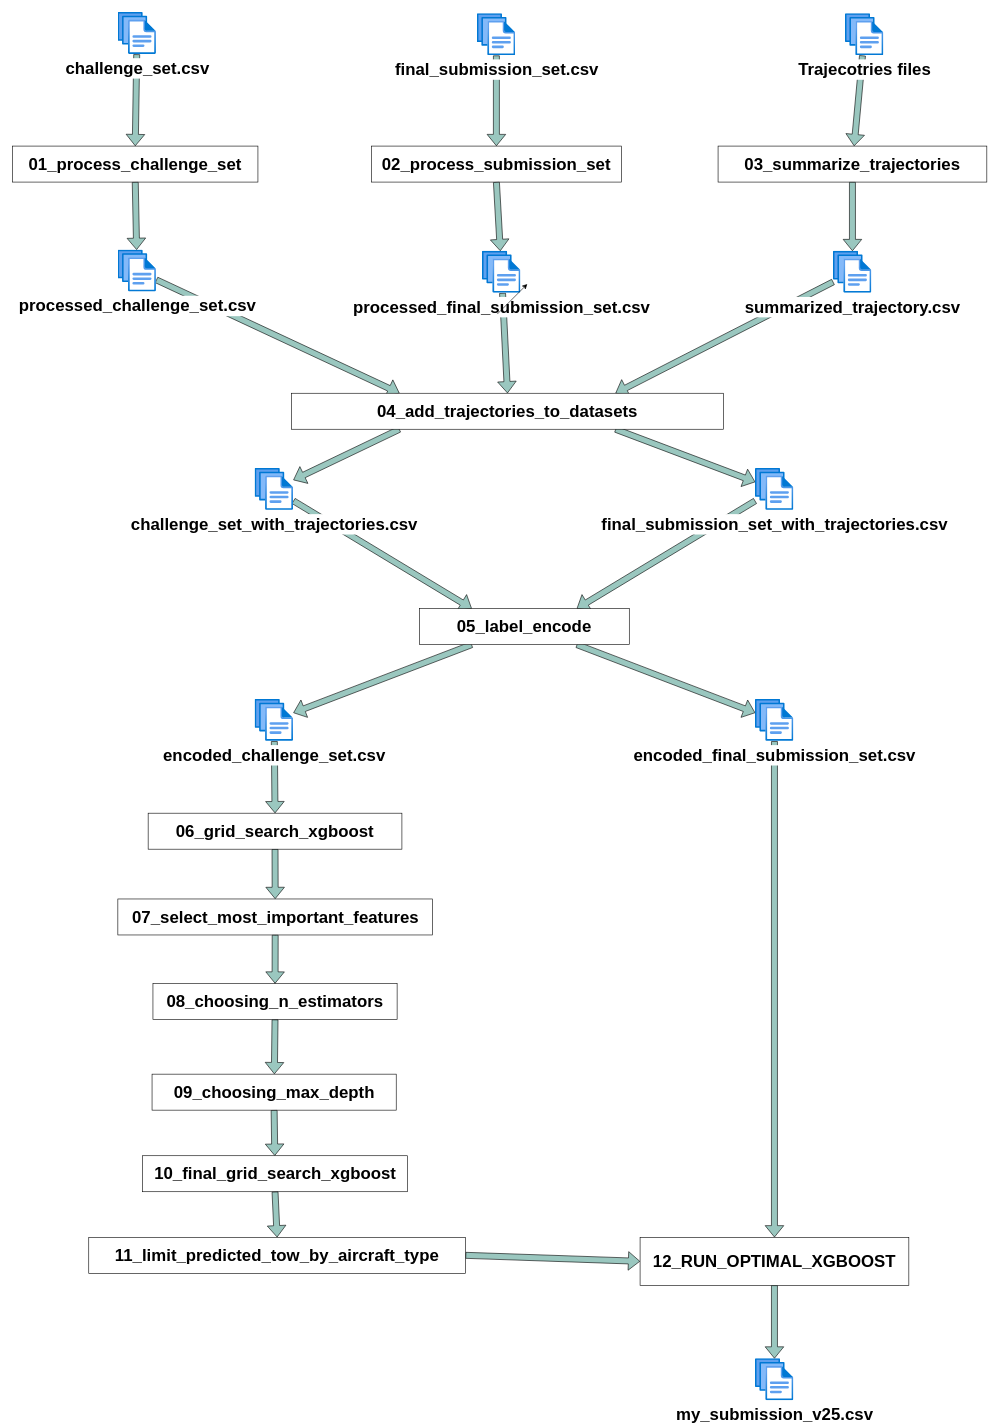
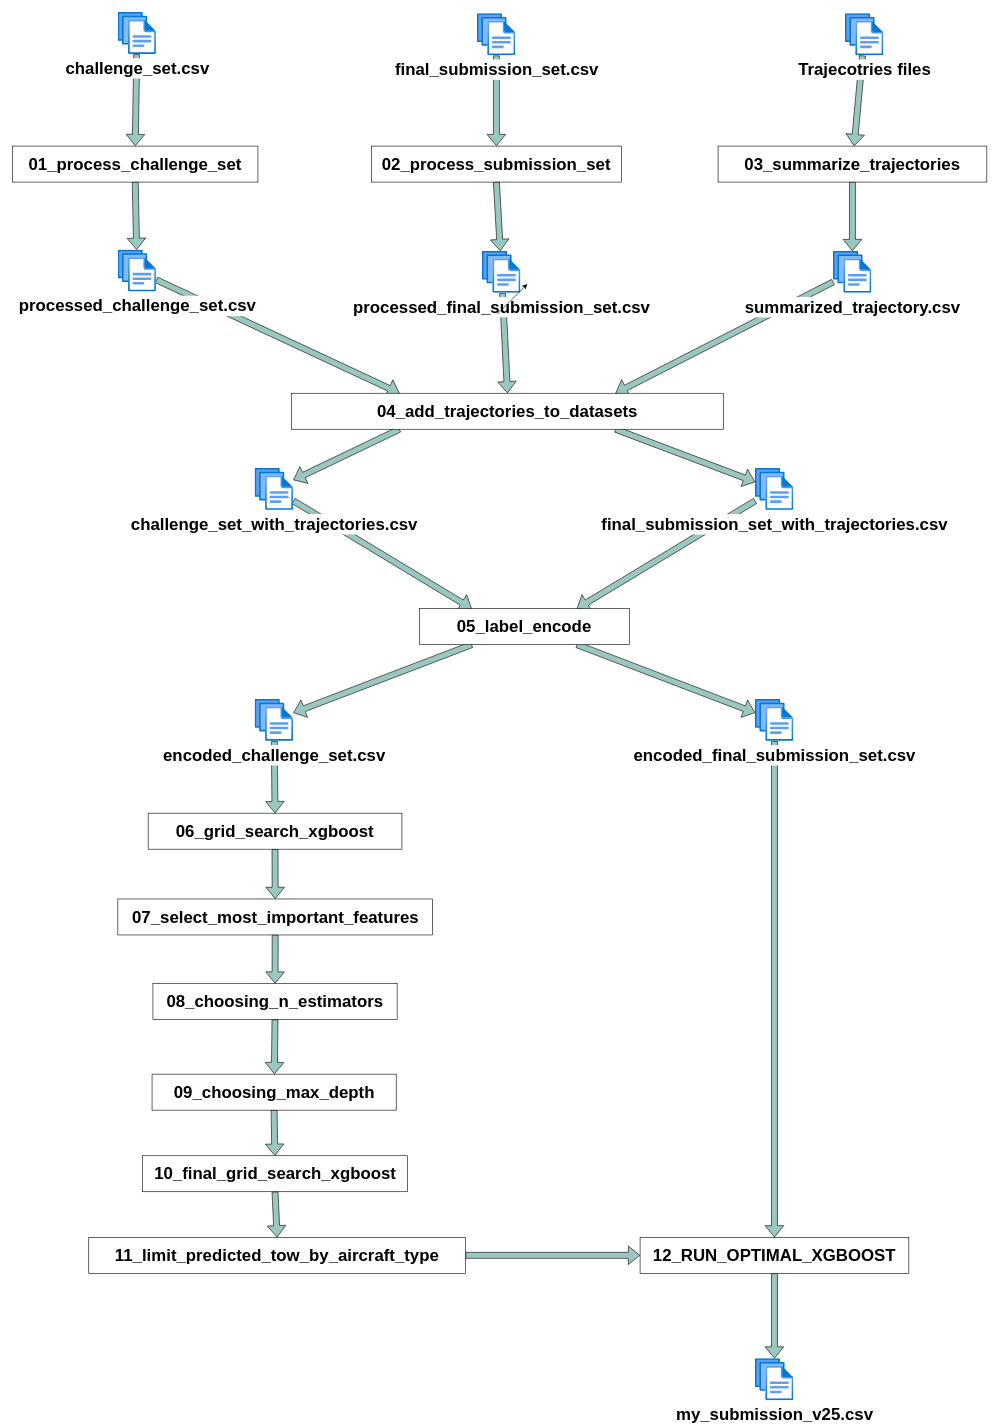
  <mxCell id="0" />
  <mxCell id="1" parent="0" />
  <mxCell id="2" value="" style="shape=flexArrow;endArrow=classic;html=1;rounded=0;labelBackgroundColor=default;fillColor=#9AC7BF;exitX=0.25;exitY=1;exitDx=0;exitDy=0;fontSize=28;" edge="1" parent="1" source="25" target="31"><mxGeometry width="50" height="50" relative="1" as="geometry"><mxPoint x="937" y="725" as="sourcePoint" /><mxPoint x="696" y="799" as="targetPoint" /></mxGeometry></mxCell>
  <mxCell id="3" value="" style="shape=flexArrow;endArrow=classic;html=1;rounded=0;labelBackgroundColor=default;fillColor=#9AC7BF;exitX=0.75;exitY=1;exitDx=0;exitDy=0;fontSize=28;" edge="1" parent="1" source="30" target="35"><mxGeometry width="50" height="50" relative="1" as="geometry"><mxPoint x="873" y="965" as="sourcePoint" /><mxPoint x="968" y="1266" as="targetPoint" /></mxGeometry></mxCell>
  <mxCell id="4" value="" style="shape=flexArrow;endArrow=classic;html=1;rounded=0;labelBackgroundColor=default;fillColor=#9AC7BF;exitX=0.25;exitY=1;exitDx=0;exitDy=0;fontSize=28;" edge="1" parent="1" source="30" target="34"><mxGeometry width="50" height="50" relative="1" as="geometry"><mxPoint x="964" y="1192" as="sourcePoint" /><mxPoint x="723" y="1266" as="targetPoint" /></mxGeometry></mxCell>
  <mxCell id="5" value="" style="shape=flexArrow;endArrow=classic;html=1;rounded=0;labelBackgroundColor=default;fillColor=#9AC7BF;fontSize=28;" edge="1" parent="1" source="35" target="47"><mxGeometry width="50" height="50" relative="1" as="geometry"><mxPoint x="641" y="1966" as="sourcePoint" /><mxPoint x="1058" y="1990" as="targetPoint" /></mxGeometry></mxCell>
  <mxCell id="6" value="" style="shape=flexArrow;endArrow=classic;html=1;rounded=0;labelBackgroundColor=default;fillColor=#9AC7BF;entryX=0.5;entryY=0;entryDx=0;entryDy=0;fontSize=28;" edge="1" parent="1" source="34" target="33"><mxGeometry width="50" height="50" relative="1" as="geometry"><mxPoint x="786" y="1074" as="sourcePoint" /><mxPoint x="498" y="1196" as="targetPoint" /></mxGeometry></mxCell>
  <mxCell id="7" value="" style="shape=flexArrow;endArrow=classic;html=1;rounded=0;labelBackgroundColor=default;fillColor=#9AC7BF;entryX=0.75;entryY=0;entryDx=0;entryDy=0;fontSize=28;" edge="1" parent="1" source="32" target="30"><mxGeometry width="50" height="50" relative="1" as="geometry"><mxPoint x="762" y="725" as="sourcePoint" /><mxPoint x="498" y="814" as="targetPoint" /></mxGeometry></mxCell>
  <mxCell id="8" value="" style="shape=flexArrow;endArrow=classic;html=1;rounded=0;labelBackgroundColor=default;fillColor=#9AC7BF;entryX=0.25;entryY=0;entryDx=0;entryDy=0;fontSize=28;" edge="1" parent="1" source="31" target="30"><mxGeometry width="50" height="50" relative="1" as="geometry"><mxPoint x="804" y="937" as="sourcePoint" /><mxPoint x="498" y="814" as="targetPoint" /></mxGeometry></mxCell>
  <mxCell id="9" value="" style="shape=flexArrow;endArrow=classic;html=1;rounded=0;labelBackgroundColor=default;fillColor=#9AC7BF;exitX=0.75;exitY=1;exitDx=0;exitDy=0;fontSize=28;" edge="1" parent="1" source="25" target="32"><mxGeometry width="50" height="50" relative="1" as="geometry"><mxPoint x="846" y="498" as="sourcePoint" /><mxPoint x="941" y="799" as="targetPoint" /></mxGeometry></mxCell>
  <mxCell id="10" value="" style="shape=flexArrow;endArrow=classic;html=1;rounded=0;entryX=0.25;entryY=0;entryDx=0;entryDy=0;labelBackgroundColor=default;fillColor=#9AC7BF;fontSize=28;" edge="1" parent="1" source="18" target="25"><mxGeometry width="50" height="50" relative="1" as="geometry"><mxPoint x="452" y="102" as="sourcePoint" /><mxPoint x="452" y="253" as="targetPoint" /></mxGeometry></mxCell>
  <mxCell id="11" value="" style="shape=flexArrow;endArrow=classic;html=1;rounded=0;labelBackgroundColor=default;fillColor=#9AC7BF;entryX=0.5;entryY=0;entryDx=0;entryDy=0;fontSize=28;" edge="1" parent="1" source="19" target="25"><mxGeometry width="50" height="50" relative="1" as="geometry"><mxPoint x="497" y="480" as="sourcePoint" /><mxPoint x="921" y="594" as="targetPoint" /></mxGeometry></mxCell>
  <mxCell id="12" value="" style="shape=flexArrow;endArrow=classic;html=1;rounded=0;entryX=0.75;entryY=0;entryDx=0;entryDy=0;labelBackgroundColor=default;fillColor=#9AC7BF;fontSize=28;" edge="1" parent="1" source="24" target="25"><mxGeometry width="50" height="50" relative="1" as="geometry"><mxPoint x="507" y="490" as="sourcePoint" /><mxPoint x="860" y="675" as="targetPoint" /></mxGeometry></mxCell>
  <mxCell id="13" value="" style="shape=flexArrow;endArrow=classic;html=1;rounded=0;entryX=0.5;entryY=0;entryDx=0;entryDy=0;labelBackgroundColor=default;fillColor=#9AC7BF;fontSize=28;" edge="1" parent="1" source="20" target="16"><mxGeometry width="50" height="50" relative="1" as="geometry"><mxPoint x="613.5" y="521" as="sourcePoint" /><mxPoint x="663.5" y="471" as="targetPoint" /></mxGeometry></mxCell>
  <mxCell id="14" value="" style="shape=flexArrow;endArrow=classic;html=1;rounded=0;entryX=0.5;entryY=0;entryDx=0;entryDy=0;labelBackgroundColor=default;fillColor=#9AC7BF;fontSize=28;" edge="1" parent="1" source="21" target="17"><mxGeometry width="50" height="50" relative="1" as="geometry"><mxPoint x="452" y="102" as="sourcePoint" /><mxPoint x="452" y="253" as="targetPoint" /></mxGeometry></mxCell>
  <mxCell id="15" value="" style="shape=flexArrow;endArrow=classic;html=1;rounded=0;labelBackgroundColor=default;fillColor=#9AC7BF;fontSize=28;" edge="1" parent="1" source="22" target="23"><mxGeometry width="50" height="50" relative="1" as="geometry"><mxPoint x="592" y="112" as="sourcePoint" /><mxPoint x="592" y="263" as="targetPoint" /></mxGeometry></mxCell>
  <mxCell id="16" value="&lt;b style=&quot;font-size: 28px;&quot;&gt;&lt;font style=&quot;font-size: 28px;&quot;&gt;01_process_challenge_set&lt;/font&gt;&lt;/b&gt;" style="rounded=0;whiteSpace=wrap;html=1;fillColor=default;strokeColor=default;fontSize=28;" vertex="1" parent="1"><mxGeometry x="20" y="243" width="409" height="60" as="geometry" /></mxCell>
  <mxCell id="17" value="&lt;font style=&quot;font-size: 28px;&quot;&gt;&lt;b style=&quot;font-size: 28px;&quot;&gt;02_process_submission_set&lt;/b&gt;&lt;/font&gt;" style="rounded=0;whiteSpace=wrap;html=1;fillColor=default;strokeColor=default;fontSize=28;" vertex="1" parent="1"><mxGeometry x="618" y="243" width="417" height="60" as="geometry" /></mxCell>
  <mxCell id="18" value="&lt;b style=&quot;font-size: 28px;&quot;&gt;&lt;font style=&quot;font-size: 28px;&quot;&gt;processed_challenge_set.csv&lt;br style=&quot;font-size: 28px;&quot;&gt;&lt;/font&gt;&lt;/b&gt;" style="image;aspect=fixed;html=1;points=[];align=center;fontSize=28;image=img/lib/azure2/general/Files.svg;" vertex="1" parent="1"><mxGeometry x="195.5" y="416" width="64" height="70" as="geometry" /></mxCell>
  <mxCell id="19" value="&lt;font style=&quot;font-size: 28px;&quot;&gt;&lt;b style=&quot;font-size: 28px;&quot;&gt;processed_final_submission_set.csv&lt;/b&gt;&lt;/font&gt;" style="image;aspect=fixed;html=1;points=[];align=center;fontSize=28;image=img/lib/azure2/general/Files.svg;" vertex="1" parent="1"><mxGeometry x="803" y="418" width="64" height="70" as="geometry" /></mxCell>
  <mxCell id="20" value="&lt;b style=&quot;font-size: 28px;&quot;&gt;&lt;font style=&quot;font-size: 28px;&quot;&gt;challenge_set.csv&lt;br style=&quot;font-size: 28px;&quot;&gt;&lt;/font&gt;&lt;/b&gt;" style="image;aspect=fixed;html=1;points=[];align=center;fontSize=28;image=img/lib/azure2/general/Files.svg;" vertex="1" parent="1"><mxGeometry x="195.5" y="20" width="64" height="70" as="geometry" /></mxCell>
  <mxCell id="21" value="&lt;div style=&quot;font-size: 28px;&quot;&gt;&lt;font style=&quot;font-size: 28px;&quot;&gt;&lt;b style=&quot;font-size: 28px;&quot;&gt;final_submission_set.csv&lt;/b&gt;&lt;/font&gt;&lt;/div&gt;" style="image;aspect=fixed;html=1;points=[];align=center;fontSize=28;image=img/lib/azure2/general/Files.svg;" vertex="1" parent="1"><mxGeometry x="794.5" y="22" width="64" height="70" as="geometry" /></mxCell>
  <mxCell id="22" value="&lt;font style=&quot;font-size: 28px;&quot;&gt;&lt;b style=&quot;font-size: 28px;&quot;&gt;Trajecotries&lt;/b&gt;&lt;b style=&quot;font-size: 28px;&quot;&gt; files&lt;br style=&quot;font-size: 28px;&quot;&gt;&lt;/b&gt;&lt;/font&gt;" style="image;aspect=fixed;html=1;points=[];align=center;fontSize=28;image=img/lib/azure2/general/Files.svg;" vertex="1" parent="1"><mxGeometry x="1408" y="22" width="64" height="70" as="geometry" /></mxCell>
  <mxCell id="23" value="&lt;b style=&quot;font-size: 28px;&quot;&gt;03_summarize_trajectories&lt;/b&gt;" style="rounded=0;whiteSpace=wrap;html=1;fillColor=default;strokeColor=default;fontSize=28;" vertex="1" parent="1"><mxGeometry x="1196" y="243" width="448" height="60" as="geometry" /></mxCell>
  <mxCell id="24" value="&lt;b style=&quot;font-size: 28px;&quot;&gt;summarized_trajectory.csv&lt;/b&gt;" style="image;aspect=fixed;html=1;points=[];align=center;fontSize=28;image=img/lib/azure2/general/Files.svg;" vertex="1" parent="1"><mxGeometry x="1388" y="418" width="64" height="70" as="geometry" /></mxCell>
  <mxCell id="25" value="&lt;b style=&quot;font-size: 28px;&quot;&gt;04_add_trajectories_to_datasets&lt;/b&gt;" style="rounded=0;whiteSpace=wrap;html=1;fillColor=default;strokeColor=default;fontSize=28;" vertex="1" parent="1"><mxGeometry x="485" y="655" width="720" height="60" as="geometry" /></mxCell>
  <mxCell id="26" value="" style="endArrow=classic;html=1;rounded=0;fontSize=28;" edge="1" parent="1"><mxGeometry width="50" height="50" relative="1" as="geometry"><mxPoint x="828" y="523" as="sourcePoint" /><mxPoint x="878" y="473" as="targetPoint" /></mxGeometry></mxCell>
  <mxCell id="27" value="" style="shape=flexArrow;endArrow=classic;html=1;rounded=0;labelBackgroundColor=default;fillColor=#9AC7BF;exitX=0.5;exitY=1;exitDx=0;exitDy=0;fontSize=28;" edge="1" parent="1" source="16" target="18"><mxGeometry width="50" height="50" relative="1" as="geometry"><mxPoint x="302.5" y="498" as="sourcePoint" /><mxPoint x="655.5" y="683" as="targetPoint" /></mxGeometry></mxCell>
  <mxCell id="28" value="" style="shape=flexArrow;endArrow=classic;html=1;rounded=0;labelBackgroundColor=default;fillColor=#9AC7BF;exitX=0.5;exitY=1;exitDx=0;exitDy=0;fontSize=28;" edge="1" parent="1" source="17" target="19"><mxGeometry width="50" height="50" relative="1" as="geometry"><mxPoint x="527" y="510" as="sourcePoint" /><mxPoint x="880" y="695" as="targetPoint" /></mxGeometry></mxCell>
  <mxCell id="29" value="" style="shape=flexArrow;endArrow=classic;html=1;rounded=0;labelBackgroundColor=default;fillColor=#9AC7BF;exitX=0.5;exitY=1;exitDx=0;exitDy=0;fontSize=28;" edge="1" parent="1" source="23" target="24"><mxGeometry width="50" height="50" relative="1" as="geometry"><mxPoint x="667" y="520" as="sourcePoint" /><mxPoint x="1020" y="705" as="targetPoint" /></mxGeometry></mxCell>
  <mxCell id="30" value="&lt;b style=&quot;font-size: 28px;&quot;&gt;05_label_encode&lt;/b&gt;" style="rounded=0;whiteSpace=wrap;html=1;fillColor=default;strokeColor=default;fontSize=28;" vertex="1" parent="1"><mxGeometry x="698" y="1014" width="350" height="60" as="geometry" /></mxCell>
  <mxCell id="31" value="&lt;b style=&quot;font-size: 28px;&quot;&gt;challenge_set_with_trajectories.csv&lt;/b&gt;" style="image;aspect=fixed;html=1;points=[];align=center;fontSize=28;image=img/lib/azure2/general/Files.svg;" vertex="1" parent="1"><mxGeometry x="424" y="780" width="64" height="70" as="geometry" /></mxCell>
  <mxCell id="32" value="&lt;b style=&quot;font-size: 28px;&quot;&gt;final_submission_set_with_trajectories.csv&lt;/b&gt;" style="image;aspect=fixed;html=1;points=[];align=center;fontSize=28;image=img/lib/azure2/general/Files.svg;" vertex="1" parent="1"><mxGeometry x="1258" y="780" width="64" height="70" as="geometry" /></mxCell>
  <mxCell id="33" value="&lt;div style=&quot;font-size: 28px;&quot;&gt;&lt;b style=&quot;font-size: 28px;&quot;&gt;06_grid_search_xgboost&lt;/b&gt;&lt;/div&gt;" style="rounded=0;whiteSpace=wrap;html=1;fillColor=default;strokeColor=default;fontSize=28;" vertex="1" parent="1"><mxGeometry x="246" y="1355" width="423" height="60" as="geometry" /></mxCell>
  <mxCell id="34" value="&lt;b&gt;encoded_challenge_set.csv&lt;/b&gt;" style="image;aspect=fixed;html=1;points=[];align=center;fontSize=28;image=img/lib/azure2/general/Files.svg;" vertex="1" parent="1"><mxGeometry x="424" y="1165" width="64" height="70" as="geometry" /></mxCell>
  <mxCell id="35" value="&lt;b&gt;encoded_final_submission_set.csv&lt;/b&gt;" style="image;aspect=fixed;html=1;points=[];align=center;fontSize=28;image=img/lib/azure2/general/Files.svg;" vertex="1" parent="1"><mxGeometry x="1258" y="1165" width="64" height="70" as="geometry" /></mxCell>
  <mxCell id="36" value="&lt;div style=&quot;font-size: 28px;&quot;&gt;&lt;font style=&quot;font-size: 28px;&quot;&gt;&lt;b style=&quot;font-size: 28px;&quot;&gt;07_select_most_important_features&lt;/b&gt;&lt;/font&gt;&lt;/div&gt;" style="rounded=0;whiteSpace=wrap;html=1;fillColor=default;strokeColor=default;fontSize=28;" vertex="1" parent="1"><mxGeometry x="195.5" y="1498" width="524.5" height="60" as="geometry" /></mxCell>
  <mxCell id="37" value="" style="edgeStyle=orthogonalEdgeStyle;rounded=0;orthogonalLoop=1;jettySize=auto;html=1;fontSize=28;" edge="1" parent="1" source="38" target="36"><mxGeometry relative="1" as="geometry" /></mxCell>
  <mxCell id="38" value="&lt;b style=&quot;font-size: 28px;&quot;&gt;08_choosing_n_estimators&lt;/b&gt;" style="rounded=0;whiteSpace=wrap;html=1;fillColor=default;strokeColor=default;fontSize=28;" vertex="1" parent="1"><mxGeometry x="254" y="1639" width="407" height="60" as="geometry" /></mxCell>
  <mxCell id="39" value="&lt;b style=&quot;font-size: 28px;&quot;&gt;09_choosing_max_depth&lt;/b&gt;" style="rounded=0;whiteSpace=wrap;html=1;fillColor=default;strokeColor=default;fontSize=28;" vertex="1" parent="1"><mxGeometry x="252.5" y="1790" width="407" height="60" as="geometry" /></mxCell>
  <mxCell id="40" value="&lt;b style=&quot;font-size: 28px;&quot;&gt;10_final_grid_search_xgboost&lt;/b&gt;" style="rounded=0;whiteSpace=wrap;html=1;fillColor=default;strokeColor=default;fontSize=28;" vertex="1" parent="1"><mxGeometry x="236.5" y="1926" width="442" height="60" as="geometry" /></mxCell>
  <mxCell id="41" value="" style="shape=flexArrow;endArrow=classic;html=1;rounded=0;labelBackgroundColor=default;fillColor=#9AC7BF;entryX=0.5;entryY=0;entryDx=0;entryDy=0;exitX=0.5;exitY=1;exitDx=0;exitDy=0;fontSize=28;" edge="1" parent="1" source="33" target="36"><mxGeometry width="50" height="50" relative="1" as="geometry"><mxPoint x="466" y="1183" as="sourcePoint" /><mxPoint x="466" y="1365" as="targetPoint" /></mxGeometry></mxCell>
  <mxCell id="42" value="" style="shape=flexArrow;endArrow=classic;html=1;rounded=0;labelBackgroundColor=default;fillColor=#9AC7BF;exitX=0.5;exitY=1;exitDx=0;exitDy=0;fontSize=28;" edge="1" parent="1" source="36" target="38"><mxGeometry width="50" height="50" relative="1" as="geometry"><mxPoint x="466" y="1425" as="sourcePoint" /><mxPoint x="466" y="1546" as="targetPoint" /></mxGeometry></mxCell>
  <mxCell id="43" value="" style="shape=flexArrow;endArrow=classic;html=1;rounded=0;labelBackgroundColor=default;fillColor=#9AC7BF;exitX=0.5;exitY=1;exitDx=0;exitDy=0;fontSize=28;" edge="1" parent="1" source="38" target="39"><mxGeometry width="50" height="50" relative="1" as="geometry"><mxPoint x="466" y="1567" as="sourcePoint" /><mxPoint x="466" y="1651" as="targetPoint" /></mxGeometry></mxCell>
  <mxCell id="44" value="" style="shape=flexArrow;endArrow=classic;html=1;rounded=0;labelBackgroundColor=default;fillColor=#9AC7BF;exitX=0.5;exitY=1;exitDx=0;exitDy=0;fontSize=28;" edge="1" parent="1" source="39" target="40"><mxGeometry width="50" height="50" relative="1" as="geometry"><mxPoint x="466" y="1711" as="sourcePoint" /><mxPoint x="466" y="1904" as="targetPoint" /></mxGeometry></mxCell>
  <mxCell id="45" value="&lt;b style=&quot;font-size: 28px;&quot;&gt;11_limit_predicted_tow_by_aircraft_type&lt;/b&gt;" style="rounded=0;whiteSpace=wrap;html=1;fillColor=default;strokeColor=default;fontSize=28;" vertex="1" parent="1"><mxGeometry x="147" y="2062" width="628" height="60" as="geometry" /></mxCell>
  <mxCell id="46" value="" style="shape=flexArrow;endArrow=classic;html=1;rounded=0;labelBackgroundColor=default;fillColor=#9AC7BF;exitX=0.5;exitY=1;exitDx=0;exitDy=0;entryX=0.5;entryY=0;entryDx=0;entryDy=0;fontSize=28;" edge="1" parent="1" source="40" target="45"><mxGeometry width="50" height="50" relative="1" as="geometry"><mxPoint x="466" y="1245" as="sourcePoint" /><mxPoint x="460" y="2073" as="targetPoint" /></mxGeometry></mxCell>
- <mxCell id="47" value="&lt;b style=&quot;font-size: 28px;&quot;&gt;12_RUN_OPTIMAL_XGBOOST&lt;/b&gt;" style="rounded=0;whiteSpace=wrap;html=1;fillColor=default;strokeColor=default;fontSize=28;" vertex="1" parent="1"><mxGeometry x="1066" y="2062" width="448" height="80" as="geometry" /></mxCell>
+ <mxCell id="47" value="&lt;b style=&quot;font-size: 28px;&quot;&gt;12_RUN_OPTIMAL_XGBOOST&lt;/b&gt;" style="rounded=0;whiteSpace=wrap;html=1;fillColor=default;strokeColor=default;fontSize=28;" vertex="1" parent="1"><mxGeometry x="1066" y="2062" width="448" height="60" as="geometry" /></mxCell>
  <mxCell id="48" value="" style="shape=flexArrow;endArrow=classic;html=1;rounded=0;labelBackgroundColor=default;fillColor=#9AC7BF;exitX=1;exitY=0.5;exitDx=0;exitDy=0;entryX=0;entryY=0.5;entryDx=0;entryDy=0;fontSize=28;" edge="1" parent="1" source="45" target="47"><mxGeometry width="50" height="50" relative="1" as="geometry"><mxPoint x="1300" y="1245" as="sourcePoint" /><mxPoint x="1300" y="2072" as="targetPoint" /></mxGeometry></mxCell>
  <mxCell id="49" value="&lt;b style=&quot;font-size: 28px;&quot;&gt;my_submission_v25.csv&lt;/b&gt;" style="image;aspect=fixed;html=1;points=[];align=center;fontSize=28;image=img/lib/azure2/general/Files.svg;" vertex="1" parent="1"><mxGeometry x="1258" y="2264" width="64" height="70" as="geometry" /></mxCell>
  <mxCell id="50" value="" style="shape=flexArrow;endArrow=classic;html=1;rounded=0;labelBackgroundColor=default;fillColor=#9AC7BF;exitX=0.5;exitY=1;exitDx=0;exitDy=0;fontSize=28;" edge="1" parent="1" source="47" target="49"><mxGeometry width="50" height="50" relative="1" as="geometry"><mxPoint x="1300" y="1245" as="sourcePoint" /><mxPoint x="1300" y="2072" as="targetPoint" /></mxGeometry></mxCell>
